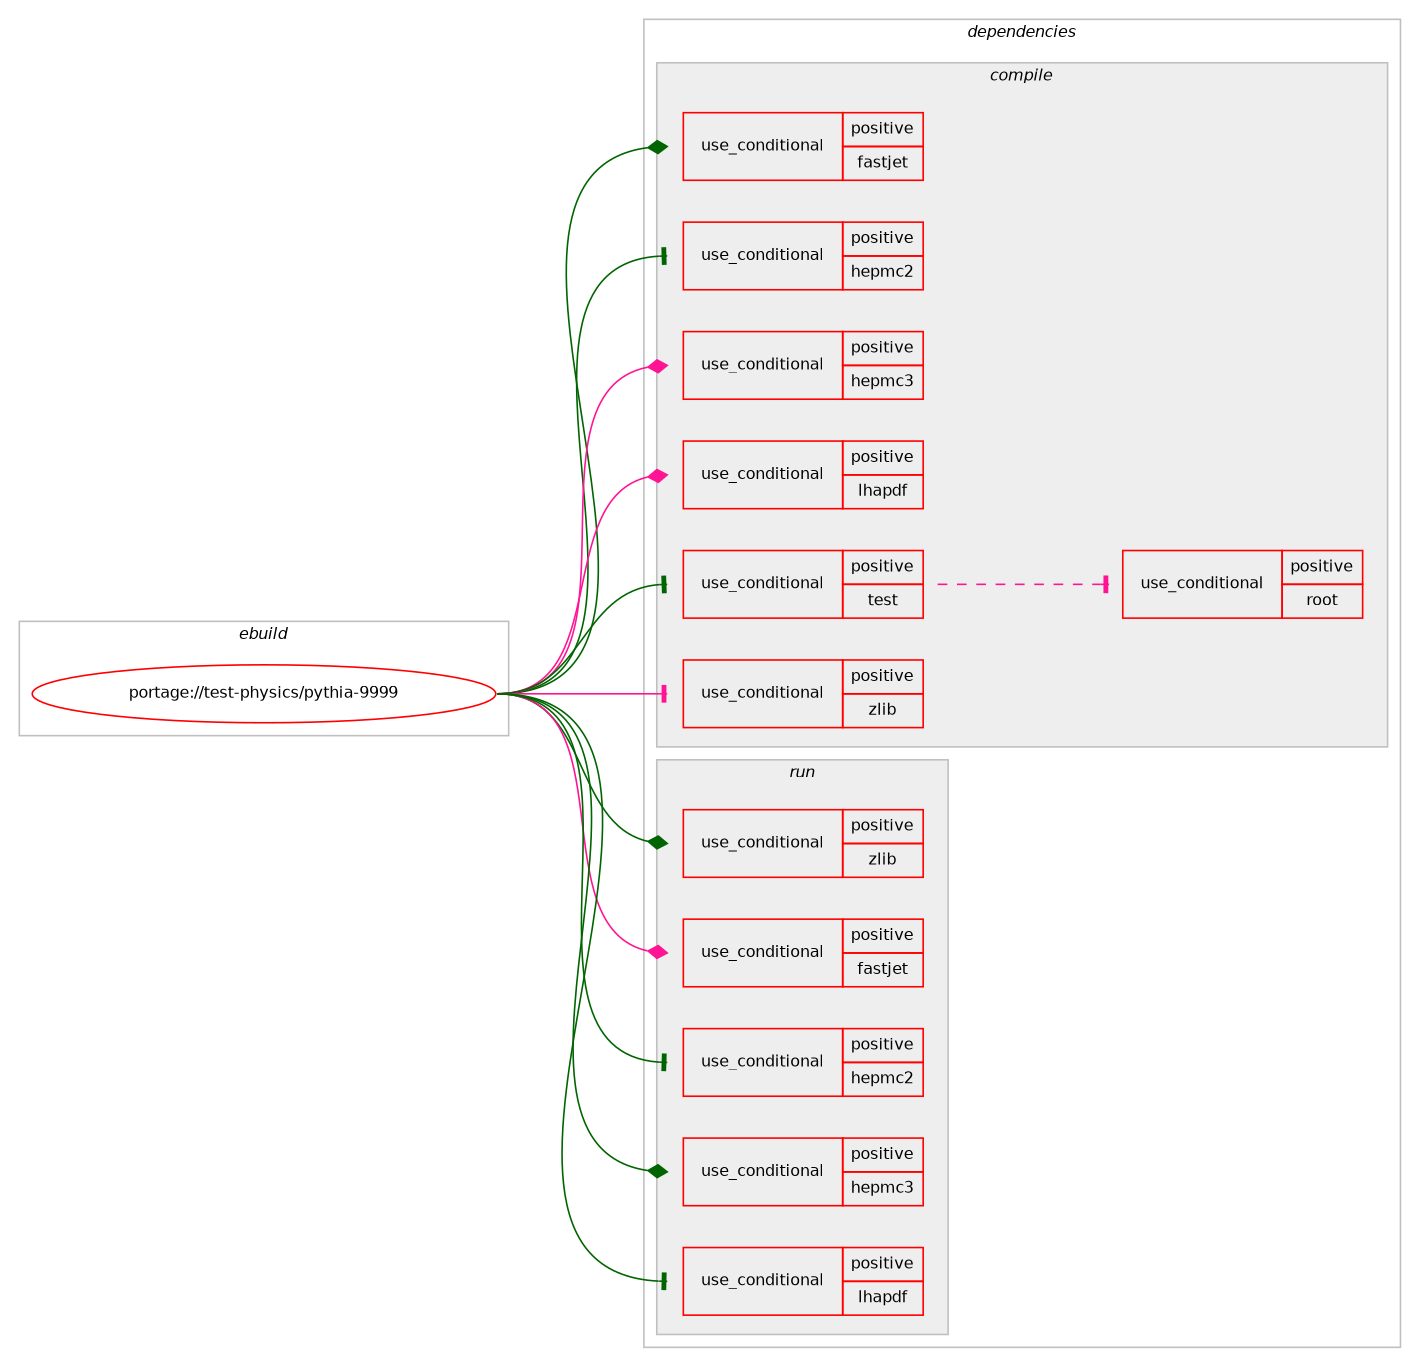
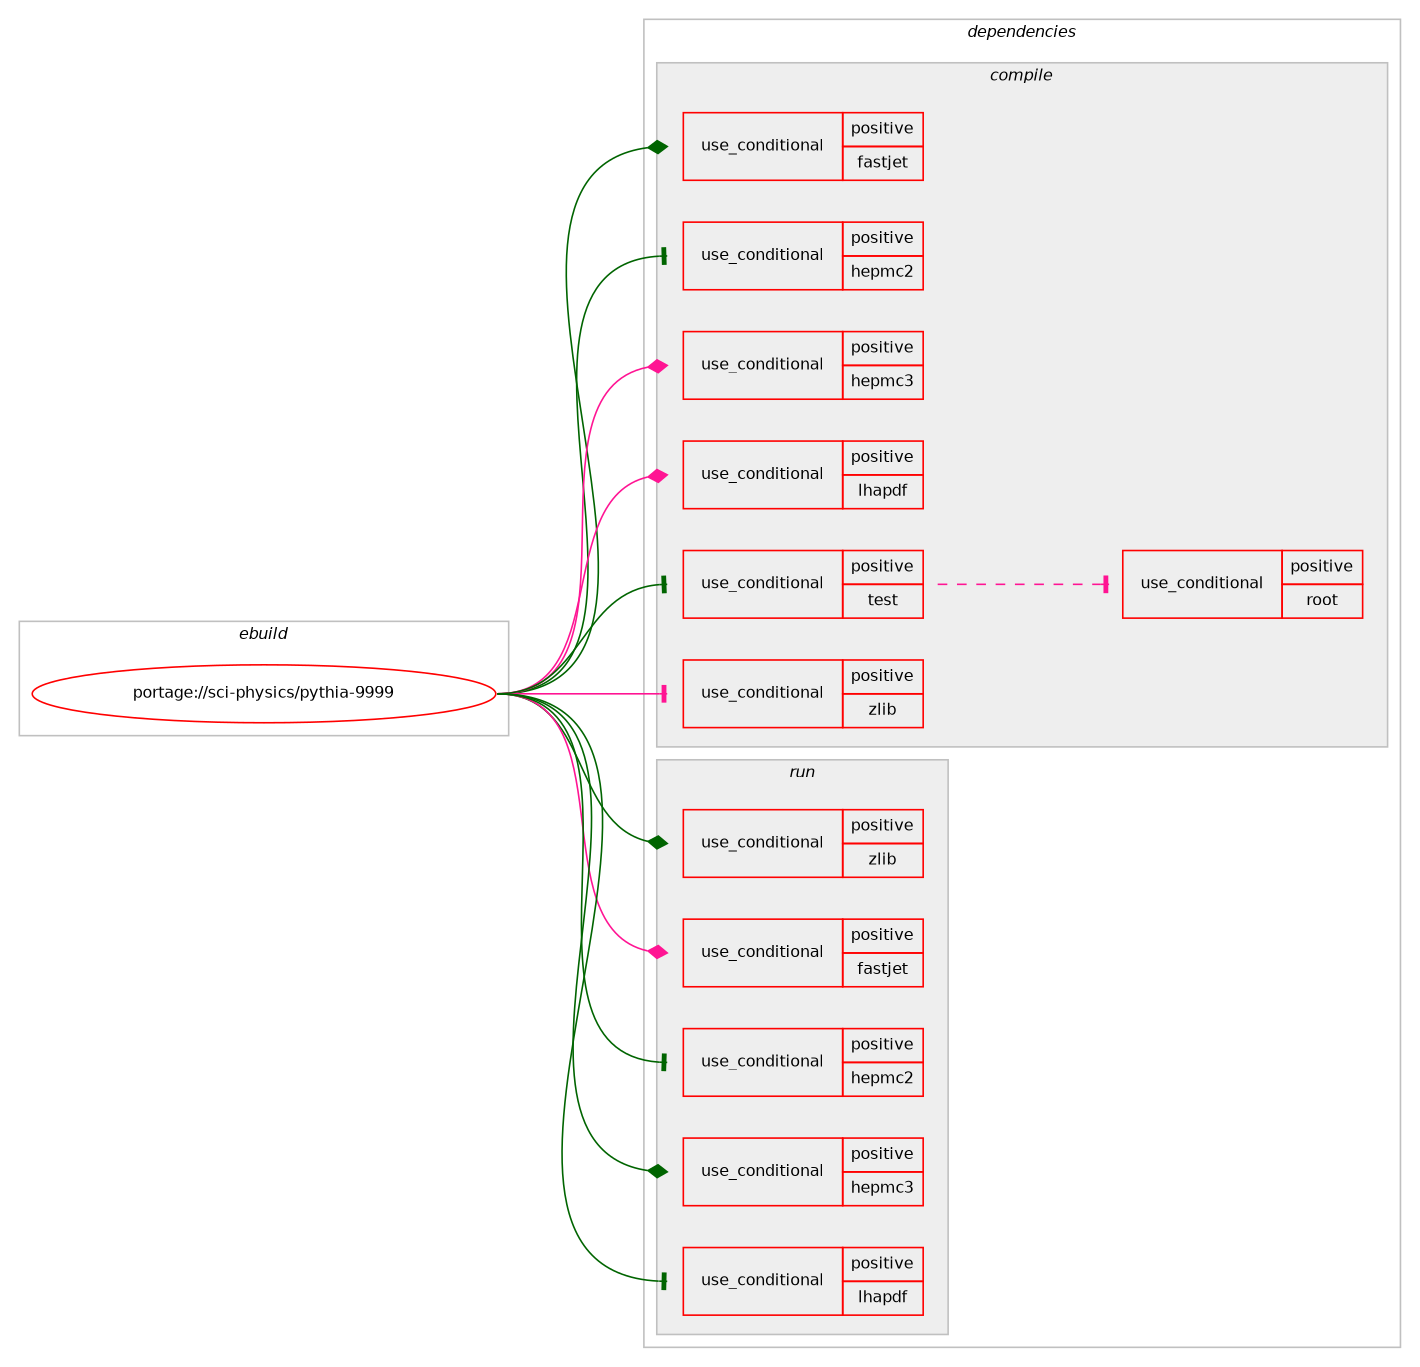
  digraph {
    compound=true
    concentrate=true
    fontname=Helvetica
    fontsize=10
    newrank=true
    rankdir=LR
    ranksep=1.5
    node [color=red fontname=Helvetica fontsize=10 shape=none]
    edge [arrowhead=diamond headport=w style=solid tailport=e weight=20 color=darkgreen]
-   n1 [label="portage://test-physics/pythia-9999" width=4 shape=""]
+   n1 [label="portage://sci-physics/pythia-9999" width=4 shape=""]
    n2 [label=<<TABLE BORDER="0" CELLBORDER="1" CELLSPACING="0" CELLPADDING="4"><TR><TD ROWSPAN="3" CELLPADDING="10">use_conditional</TD></TR><TR><TD>positive</TD></TR><TR><TD>fastjet</TD></TR></TABLE>>]
    n3 [label=<<TABLE BORDER="0" CELLBORDER="1" CELLSPACING="0" CELLPADDING="4"><TR><TD ROWSPAN="3" CELLPADDING="10">use_conditional</TD></TR><TR><TD>positive</TD></TR><TR><TD>hepmc2</TD></TR></TABLE>>]
    n4 [label=<<TABLE BORDER="0" CELLBORDER="1" CELLSPACING="0" CELLPADDING="4"><TR><TD ROWSPAN="3" CELLPADDING="10">use_conditional</TD></TR><TR><TD>positive</TD></TR><TR><TD>hepmc3</TD></TR></TABLE>>]
    n5 [label=<<TABLE BORDER="0" CELLBORDER="1" CELLSPACING="0" CELLPADDING="4"><TR><TD ROWSPAN="3" CELLPADDING="10">use_conditional</TD></TR><TR><TD>positive</TD></TR><TR><TD>lhapdf</TD></TR></TABLE>>]
    n6 [label=<<TABLE BORDER="0" CELLBORDER="1" CELLSPACING="0" CELLPADDING="4"><TR><TD ROWSPAN="3" CELLPADDING="10">use_conditional</TD></TR><TR><TD>positive</TD></TR><TR><TD>root</TD></TR></TABLE>>]
    n7 [label=<<TABLE BORDER="0" CELLBORDER="1" CELLSPACING="0" CELLPADDING="4"><TR><TD ROWSPAN="3" CELLPADDING="10">use_conditional</TD></TR><TR><TD>positive</TD></TR><TR><TD>test</TD></TR></TABLE>>]
    n8 [label=<<TABLE BORDER="0" CELLBORDER="1" CELLSPACING="0" CELLPADDING="4"><TR><TD ROWSPAN="3" CELLPADDING="10">use_conditional</TD></TR><TR><TD>positive</TD></TR><TR><TD>zlib</TD></TR></TABLE>>]
    n9 [label=<<TABLE BORDER="0" CELLBORDER="1" CELLSPACING="0" CELLPADDING="4"><TR><TD ROWSPAN="3" CELLPADDING="10">use_conditional</TD></TR><TR><TD>positive</TD></TR><TR><TD>zlib</TD></TR></TABLE>>]
    n10 [label=<<TABLE BORDER="0" CELLBORDER="1" CELLSPACING="0" CELLPADDING="4"><TR><TD ROWSPAN="3" CELLPADDING="10">use_conditional</TD></TR><TR><TD>positive</TD></TR><TR><TD>fastjet</TD></TR></TABLE>>]
    n11 [label=<<TABLE BORDER="0" CELLBORDER="1" CELLSPACING="0" CELLPADDING="4"><TR><TD ROWSPAN="3" CELLPADDING="10">use_conditional</TD></TR><TR><TD>positive</TD></TR><TR><TD>hepmc2</TD></TR></TABLE>>]
    n12 [label=<<TABLE BORDER="0" CELLBORDER="1" CELLSPACING="0" CELLPADDING="4"><TR><TD ROWSPAN="3" CELLPADDING="10">use_conditional</TD></TR><TR><TD>positive</TD></TR><TR><TD>hepmc3</TD></TR></TABLE>>]
    n13 [label=<<TABLE BORDER="0" CELLBORDER="1" CELLSPACING="0" CELLPADDING="4"><TR><TD ROWSPAN="3" CELLPADDING="10">use_conditional</TD></TR><TR><TD>positive</TD></TR><TR><TD>lhapdf</TD></TR></TABLE>>]
    subgraph cluster_1 {
      color=gray
      label=<<i>ebuild</i>>
      rank=same
      n1
    }
    subgraph cluster_2 {
      color=gray
      label=<<i>dependencies</i>>
      subgraph cluster_3 {
        color=gray
        fillcolor="#eeeeee"
        label=<<i>compile</i>>
        style=filled
        subgraph sub_4 {
          color=gray
          fillcolor="#eeeeee"
          label=<<i>compile</i>>
          style=filled
          n2
        }
        subgraph sub_5 {
          color=gray
          fillcolor="#eeeeee"
          label=<<i>compile</i>>
          style=filled
          n3
        }
        subgraph sub_6 {
          color=gray
          fillcolor="#eeeeee"
          label=<<i>compile</i>>
          style=filled
          n4
        }
        subgraph sub_7 {
          color=gray
          fillcolor="#eeeeee"
          label=<<i>compile</i>>
          style=filled
          n5
        }
        subgraph sub_8 {
          color=gray
          fillcolor="#eeeeee"
          label=<<i>compile</i>>
          style=filled
          n7
          subgraph sub_9 {
            color=gray
            fillcolor="#eeeeee"
            label=<<i>compile</i>>
            style=filled
            n6
          }
        }
        subgraph sub_10 {
          color=gray
          fillcolor="#eeeeee"
          label=<<i>compile</i>>
          style=filled
          n8
        }
      }
      subgraph cluster_11 {
        color=gray
        fillcolor="#eeeeee"
        label=<<i>compile and run</i>>
        style=filled
      }
      subgraph cluster_12 {
        color=gray
        fillcolor="#eeeeee"
        label=<<i>run</i>>
        style=filled
        subgraph sub_13 {
          color=gray
          fillcolor="#eeeeee"
          label=<<i>run</i>>
          style=filled
          n9
        }
        subgraph sub_14 {
          color=gray
          fillcolor="#eeeeee"
          label=<<i>run</i>>
          style=filled
          n10
        }
        subgraph sub_15 {
          color=gray
          fillcolor="#eeeeee"
          label=<<i>run</i>>
          style=filled
          n11
        }
        subgraph sub_16 {
          color=gray
          fillcolor="#eeeeee"
          label=<<i>run</i>>
          style=filled
          n12
        }
        subgraph sub_17 {
          color=gray
          fillcolor="#eeeeee"
          label=<<i>run</i>>
          style=filled
          n13
        }
      }
    }
    subgraph cluster_18 {
      color=gray
      label=<<i>candidates</i>>
      rank=same
    }
    n1 -> n2
    n1 -> n3 [arrowhead=tee]
    n1 -> n4 [color=deeppink]
    n1 -> n5 [color=deeppink]
    n1 -> n7 [arrowhead=tee]
    n1 -> n8 [arrowhead=tee color=deeppink]
    n1 -> n9
    n1 -> n10 [color=deeppink]
    n1 -> n11 [arrowhead=tee]
    n1 -> n12
    n1 -> n13 [arrowhead=tee]
    n7 -> n6 [arrowhead=tee style=dashed color=deeppink]
  }
